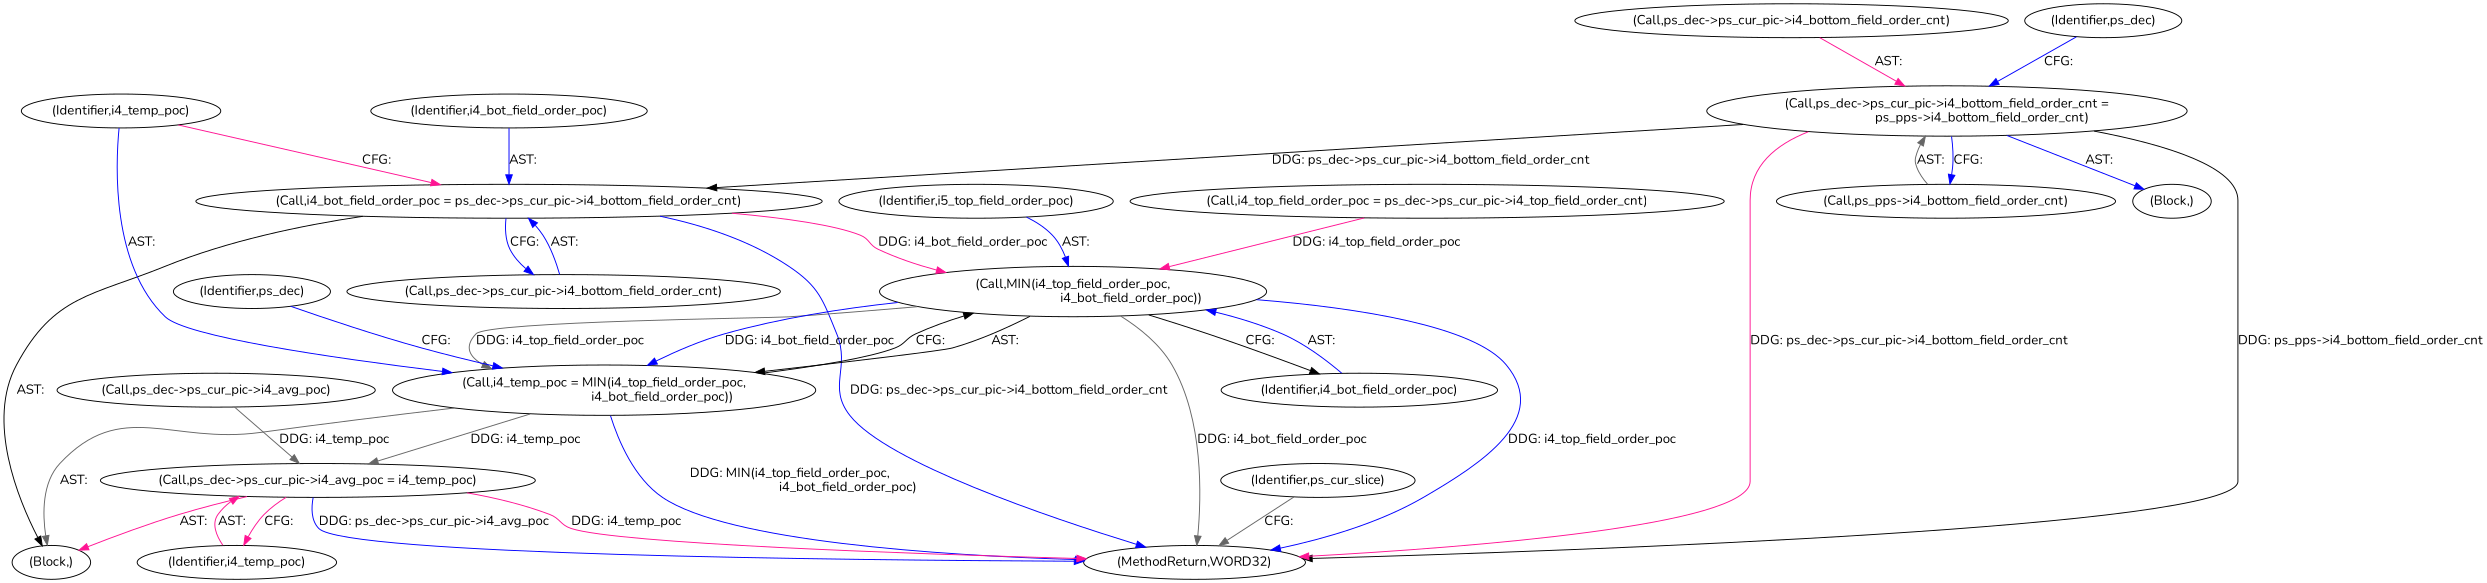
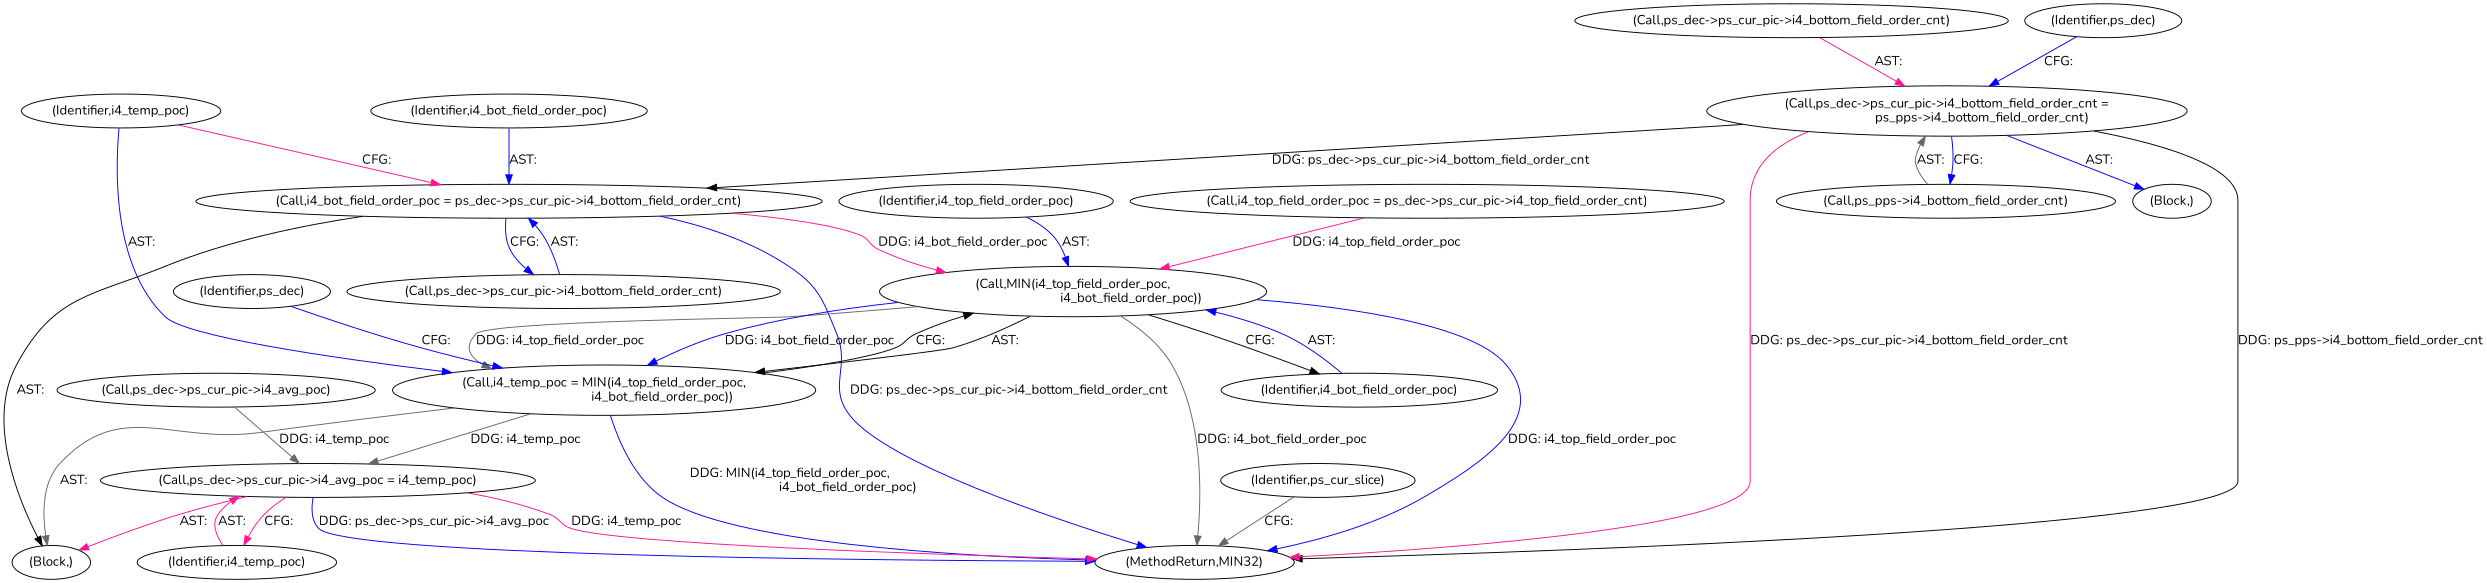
  digraph {
    fontname=Nunito
    node [fontname=Nunito]
    edge [color=blue fontname=Nunito]
    n1 [label="(Call,ps_dec->ps_cur_pic->i4_bottom_field_order_cnt =\n                    ps_pps->i4_bottom_field_order_cnt)"]
    n2 [label="(Call,i4_bot_field_order_poc = ps_dec->ps_cur_pic->i4_bottom_field_order_cnt)"]
-   n3 [label="(MethodReturn,WORD32)"]
+   n3 [label="(MethodReturn,MIN32)"]
    n4 [label="(Call,ps_pps->i4_bottom_field_order_cnt)"]
    n5 [label="(Block,)"]
    n6 [label="(Call,MIN(i4_top_field_order_poc,\n                                 i4_bot_field_order_poc))"]
    n7 [label="(Call,ps_dec->ps_cur_pic->i4_bottom_field_order_cnt)"]
    n8 [label="(Block,)"]
    n9 [label="(Call,i4_temp_poc = MIN(i4_top_field_order_poc,\n                                 i4_bot_field_order_poc))"]
    n10 [label="(Identifier,i4_bot_field_order_poc)"]
    n11 [label="(Call,ps_dec->ps_cur_pic->i4_avg_poc = i4_temp_poc)"]
    n12 [label="(Identifier,i4_temp_poc)"]
    n13 [label="(Call,ps_dec->ps_cur_pic->i4_bottom_field_order_cnt)"]
-   n14 [label="(Identifier,i5_top_field_order_poc)"]
+   n14 [label="(Identifier,i4_top_field_order_poc)"]
    n15 [label="(Identifier,i4_temp_poc)"]
    n16 [label="(Identifier,ps_dec)"]
    n17 [label="(Identifier,ps_cur_slice)"]
    n18 [label="(Call,i4_top_field_order_poc = ps_dec->ps_cur_pic->i4_top_field_order_cnt)"]
    n19 [label="(Identifier,ps_dec)"]
    n20 [label="(Call,ps_dec->ps_cur_pic->i4_avg_poc)"]
    n21 [label="(Identifier,i4_bot_field_order_poc)"]
    n1 -> n2 [color=black label="DDG: ps_dec->ps_cur_pic->i4_bottom_field_order_cnt"]
    n1 -> n3 [color=black label="DDG: ps_pps->i4_bottom_field_order_cnt"]
    n1 -> n3 [color=deeppink label="DDG: ps_dec->ps_cur_pic->i4_bottom_field_order_cnt"]
    n1 -> n4 [label="CFG: "]
    n1 -> n5 [label="AST: "]
    n2 -> n3 [label="DDG: ps_dec->ps_cur_pic->i4_bottom_field_order_cnt"]
    n2 -> n6 [color=deeppink label="DDG: i4_bot_field_order_poc"]
    n2 -> n7 [label="CFG: "]
    n2 -> n8 [color=black label="AST: "]
    n4 -> n1 [color=gray40 label="AST: "]
    n6 -> n3 [label="DDG: i4_top_field_order_poc"]
    n6 -> n3 [color=gray40 label="DDG: i4_bot_field_order_poc"]
    n6 -> n9 [color=black label="AST: "]
    n6 -> n9 [color=gray40 label="DDG: i4_top_field_order_poc"]
    n6 -> n9 [label="DDG: i4_bot_field_order_poc"]
    n6 -> n10 [color=black label="CFG: "]
    n7 -> n2 [label="AST: "]
    n9 -> n3 [label="DDG: MIN(i4_top_field_order_poc,\n                                 i4_bot_field_order_poc)"]
    n9 -> n6 [color=black label="CFG: "]
    n9 -> n8 [color=gray40 label="AST: "]
    n9 -> n11 [color=gray40 label="DDG: i4_temp_poc"]
    n10 -> n6 [label="AST: "]
    n11 -> n3 [label="DDG: ps_dec->ps_cur_pic->i4_avg_poc"]
    n11 -> n3 [color=deeppink label="DDG: i4_temp_poc"]
    n11 -> n8 [color=deeppink label="AST: "]
    n11 -> n12 [color=deeppink label="CFG: "]
    n12 -> n11 [color=deeppink label="AST: "]
    n13 -> n1 [color=deeppink label="AST: "]
    n14 -> n6 [label="AST: "]
    n15 -> n2 [color=deeppink label="CFG: "]
    n15 -> n9 [label="AST: "]
    n16 -> n9 [label="CFG: "]
    n17 -> n3 [color=gray40 label="CFG: "]
    n18 -> n6 [color=deeppink label="DDG: i4_top_field_order_poc"]
    n19 -> n1 [label="CFG: "]
    n20 -> n11 [color=gray40 label="DDG: i4_temp_poc"]
    n21 -> n2 [label="AST: "]
  }
